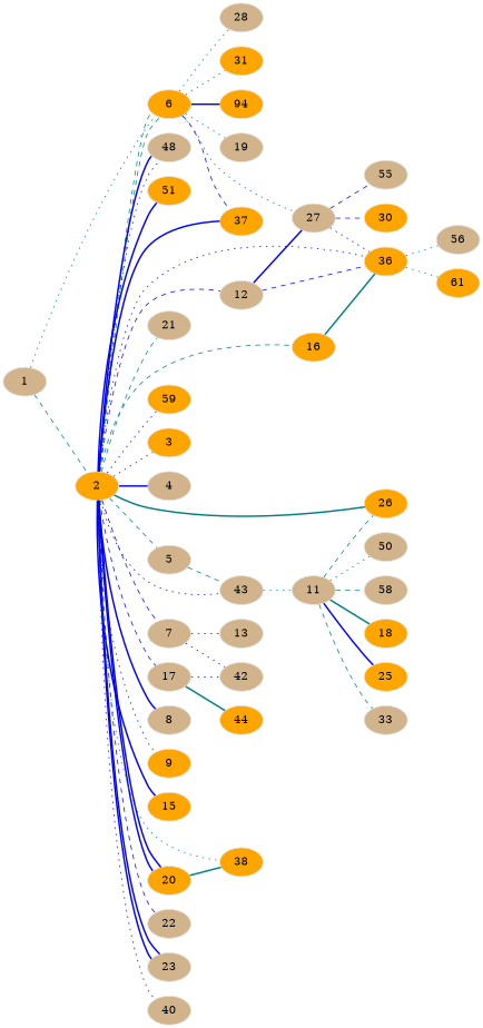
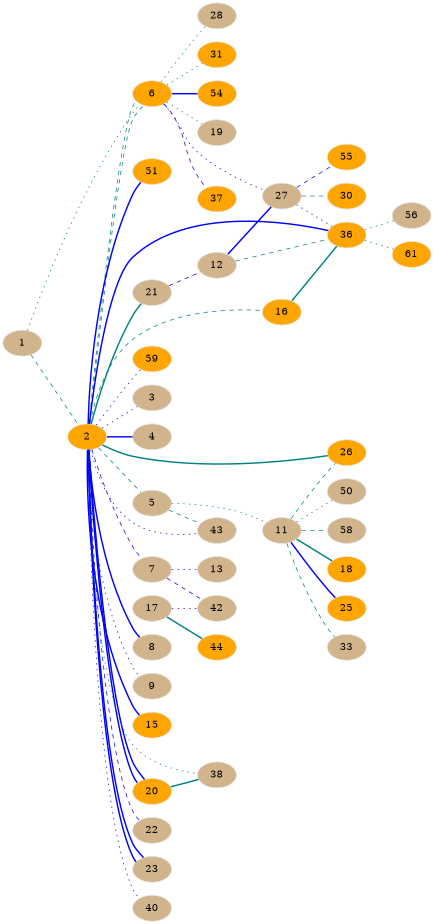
  graph {
    rankdir=LR
    node [color=gray90 fillcolor=tan style=filled]
    edge [color=blue style=bold]
    1 [super="+24"]
    2 [fillcolor=orange super="+10"]
    6 [fillcolor=orange super="+35"]
-   3 [fillcolor=orange]
+   3
    4 [super="+14"]
    5
    7 [super="+34"]
    8
-   9 [fillcolor=orange]
+   9
    12
    15 [fillcolor=orange]
    16 [fillcolor=orange super="+45"]
    17 [super="+39"]
    20 [fillcolor=orange super="+29"]
    21
    22
    23 [super="+41"]
    26 [fillcolor=orange super="+57"]
    36 [fillcolor=orange super="+52"]
    37 [fillcolor=orange]
-   38 [fillcolor=orange super="+53"]
+   38 [super="+53"]
    40
    43 [super="+49"]
-   48
    51 [fillcolor=orange]
    59 [fillcolor=orange]
    19
    27 [super="+46"]
    28
    31 [fillcolor=orange]
-   54 [fillcolor=orange label=94]
+   54 [fillcolor=orange]
    11 [super="+60"]
    13
    42
    44 [fillcolor=orange]
    56
    61 [fillcolor=orange]
    18 [fillcolor=orange]
    25 [fillcolor=orange]
    33
    50
    58
    30 [fillcolor=orange]
-   55
+   55 [fillcolor=orange]
    1 -- 2 [color=teal style=dashed]
    1 -- 6 [color=teal style=dotted]
    2 -- 6 [color=teal style=dashed weight=2]
    2 -- 6 [color=teal style=dashed]
    2 -- 3 [style=dotted]
    2 -- 4
    2 -- 5 [color=teal style=dashed]
    2 -- 7 [style=dashed]
    2 -- 8
    2 -- 9 [style=dotted]
-   2 -- 12 [style=dashed]
+   21 -- 12 [style=dashed]
    2 -- 15
    2 -- 16 [color=teal style=dashed]
-   2 -- 17 [style=dashed]
    2 -- 20
    2 -- 20
-   2 -- 21 [color=teal style=dashed]
+   2 -- 21 [color=teal]
    2 -- 22 [style=dashed]
    2 -- 23
    2 -- 23
    2 -- 26 [color=teal]
-   2 -- 36 [style=dotted weight=2]
-   2 -- 37
+   2 -- 36 [weight=2]
    2 -- 38 [color=teal style=dotted]
    2 -- 40 [style=dotted]
    2 -- 43 [style=dotted]
-   2 -- 48 [style=dotted]
-   2 -- 48
    2 -- 51
    2 -- 59 [style=dotted]
    6 -- 37 [style=dashed]
    6 -- 19 [color=teal style=dotted]
-   6 -- 27 [color=teal style=dotted]
+   6 -- 27 [style=dotted]
    6 -- 28 [color=teal style=dotted]
    6 -- 31 [color=teal style=dotted]
    6 -- 54
    5 -- 43 [color=teal style=dashed]
-   43 -- 11 [color=teal style=dotted]
+   5 -- 11 [color=teal style=dotted]
    7 -- 13 [style=dotted]
-   7 -- 42 [style=dotted]
-   12 -- 36 [style=dashed]
+   7 -- 42 [style=dashed]
+   12 -- 36 [color=teal style=dashed]
    12 -- 27
    16 -- 36 [color=teal]
    17 -- 42 [style=dotted]
    17 -- 44 [color=teal]
    20 -- 38 [color=teal]
    36 -- 56 [color=teal style=dotted]
    36 -- 61 [color=teal style=dotted]
    27 -- 36 [style=dotted]
-   27 -- 30 [style=dashed]
+   27 -- 30 [color=teal style=dashed]
    27 -- 55 [style=dashed]
    11 -- 26 [color=teal style=dashed]
    11 -- 18 [color=teal]
    11 -- 25
    11 -- 33 [color=teal style=dashed]
    11 -- 50 [color=teal style=dotted]
    11 -- 58 [color=teal style=dashed]
  }
